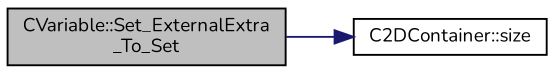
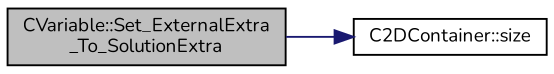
  digraph {
    rankdir=LR
    fontname=Nunito
    node [color=black fontname=Nunito fontsize=10 shape=record style=filled]
-   n1 [fillcolor=grey75 fontcolor=black height=0.2 label="CVariable::Set_ExternalExtra\l_To_Set" width=0.4]
+   n1 [fillcolor=grey75 fontcolor=black height=0.2 label="CVariable::Set_ExternalExtra\l_To_SolutionExtra" width=0.4]
    n2 [fillcolor=white height=0.2 label="C2DContainer::size" width=0.4]
    n1 -> n2 [color=midnightblue fontname=Nunito fontsize=10 labelfontname=Helvetica labelfontsize=10 style=solid]
  }
